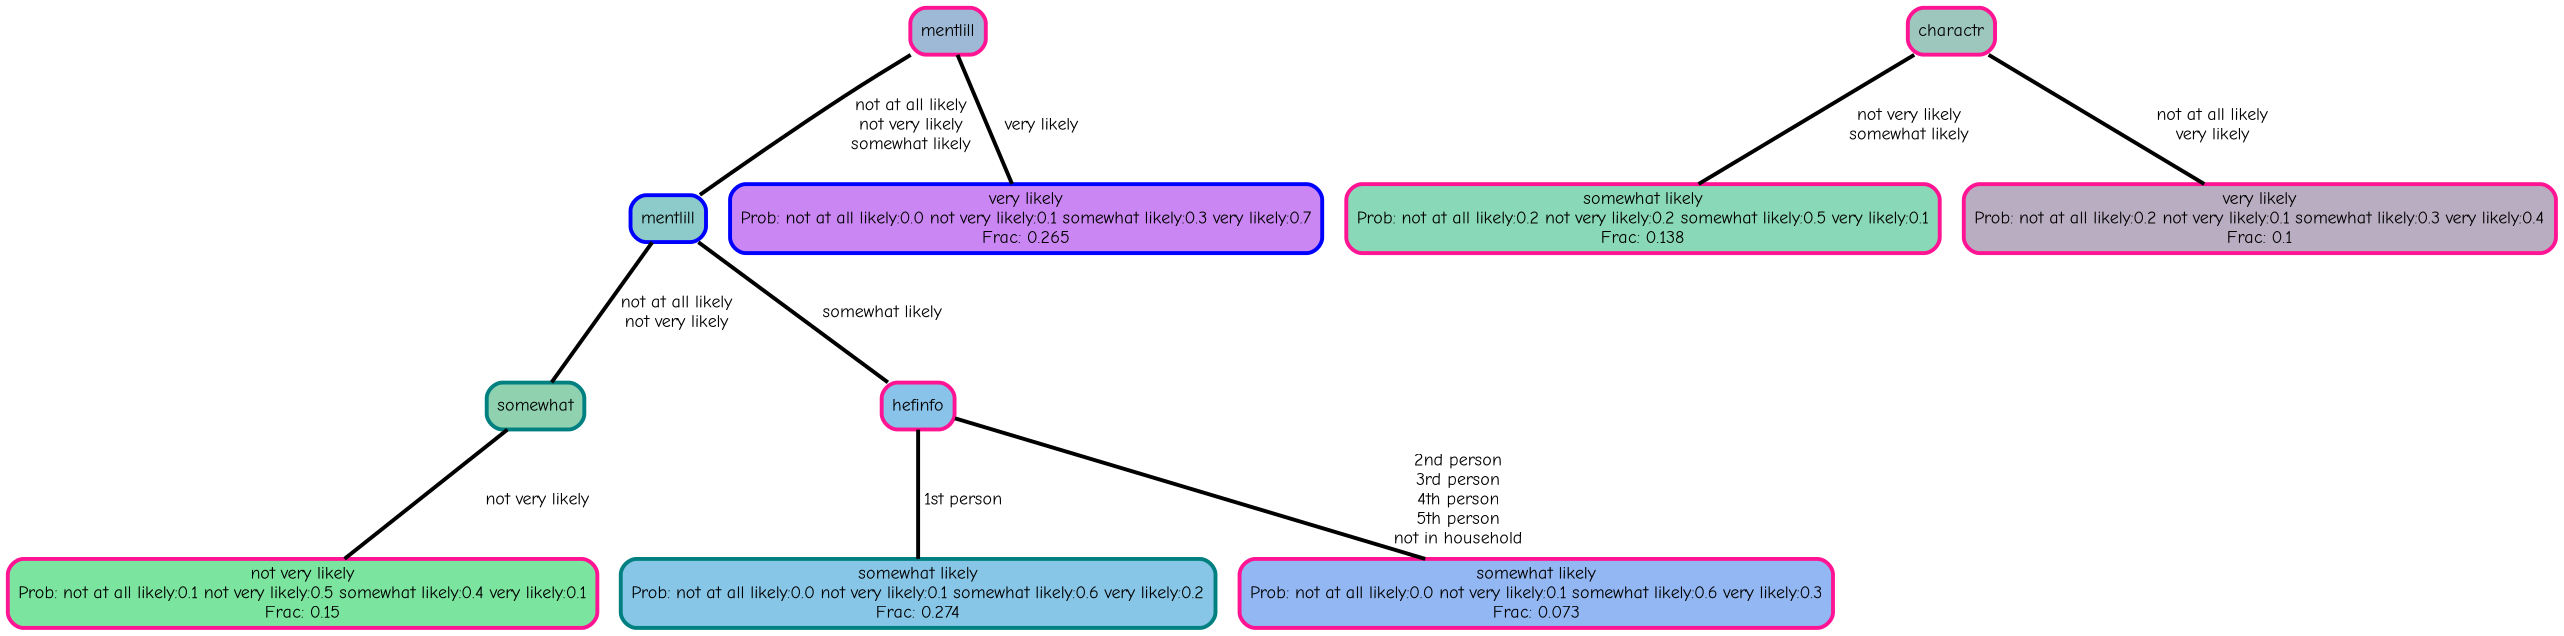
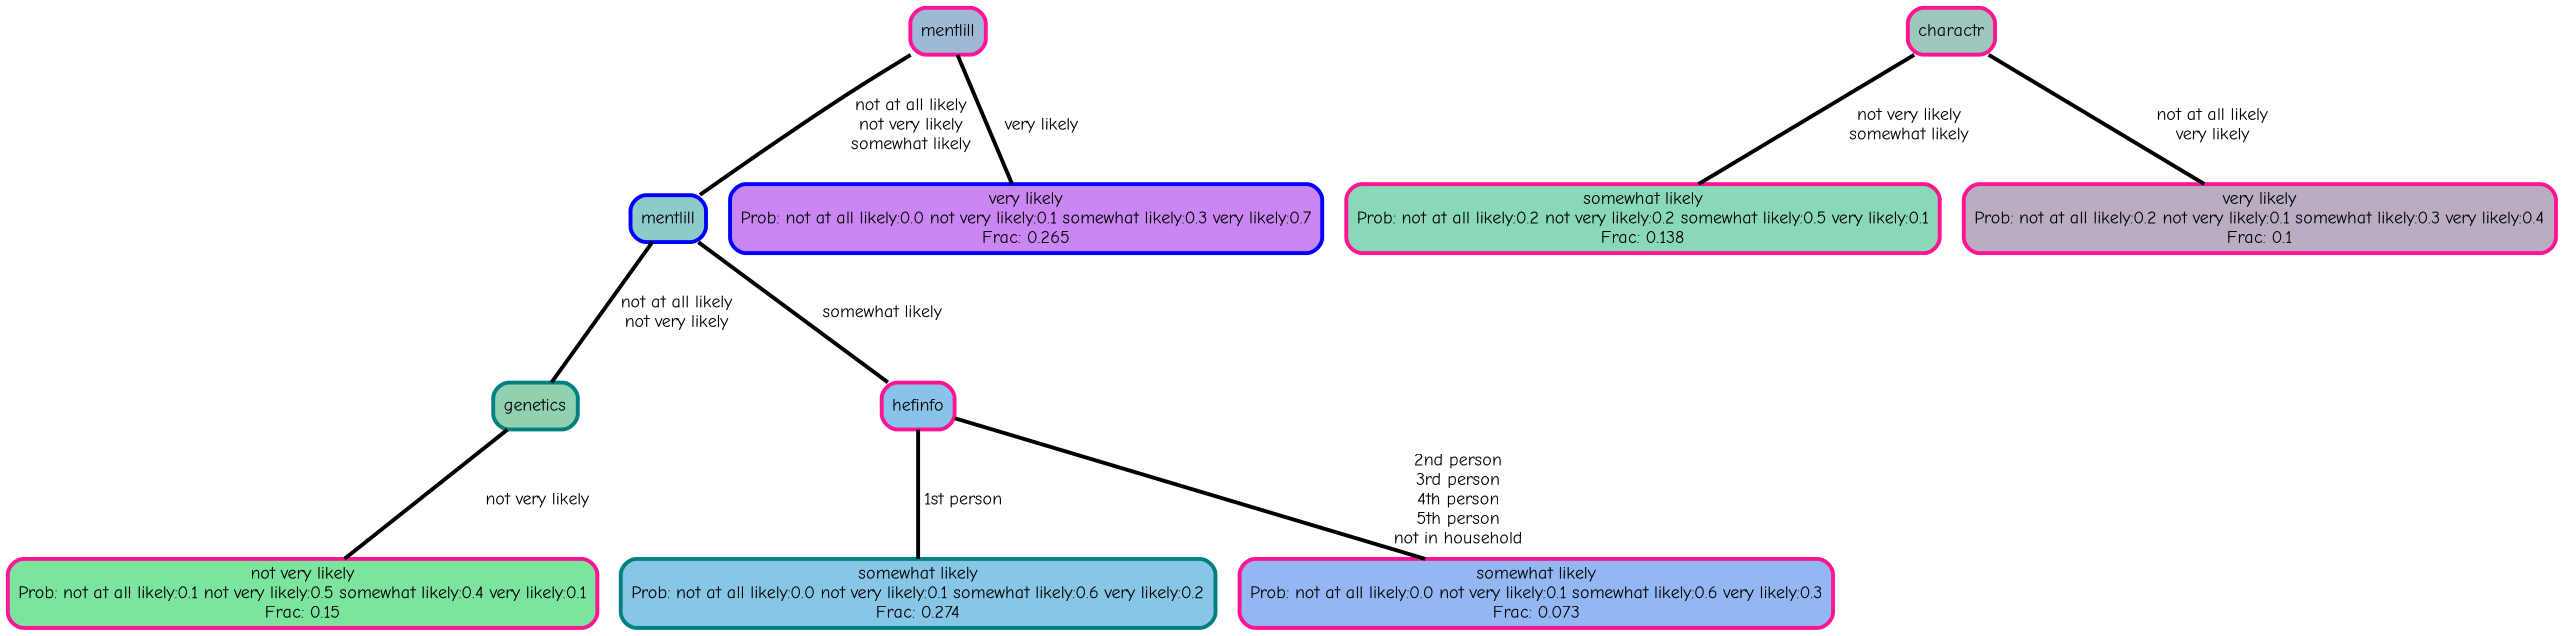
  graph {
    fontname="Comic Neue"
    ranksep="0 equally"
    splines=straight
    node [color=deeppink fontcolor=black fontname="Comic Neue" penwidth=3 shape=box style="filled, rounded"]
    edge [color=black fontname="Comic Neue" penwidth=3]
    n1 [fillcolor="#7be49e" label="not very likely\nProb: not at all likely:0.1 not very likely:0.5 somewhat likely:0.4 very likely:0.1\nFrac: 0.15"]
-   n2 [color=teal fillcolor="#90d2b0" label=somewhat]
+   n2 [color=teal fillcolor="#90d2b0" label=genetics]
    n3 [fillcolor="#9dc7bc" label=charactr]
    n4 [fillcolor="#89d9b8" label="somewhat likely\nProb: not at all likely:0.2 not very likely:0.2 somewhat likely:0.5 very likely:0.1\nFrac: 0.138"]
    n5 [fillcolor="#b9aec1" label="very likely\nProb: not at all likely:0.2 not very likely:0.1 somewhat likely:0.3 very likely:0.4\nFrac: 0.1"]
    n6 [color=blue fillcolor="#8dcbcb" label=mentlill]
    n7 [fillcolor="#8ac3e9" label=hefinfo]
    n8 [color=teal fillcolor="#87c6e7" label="somewhat likely\nProb: not at all likely:0.0 not very likely:0.1 somewhat likely:0.6 very likely:0.2\nFrac: 0.274"]
    n9 [fillcolor="#93b7f2" label="somewhat likely\nProb: not at all likely:0.0 not very likely:0.1 somewhat likely:0.6 very likely:0.3\nFrac: 0.073"]
    n10 [fillcolor="#9db9d6" label=mentlill]
    n11 [color=blue fillcolor="#ca87f3" label="very likely\nProb: not at all likely:0.0 not very likely:0.1 somewhat likely:0.3 very likely:0.7\nFrac: 0.265"]
    subgraph sub_1 {
      rank=same
    }
    n2 -- n1 [label=" not very likely"]
    n3 -- n4 [label=" not very likely\n somewhat likely"]
    n3 -- n5 [label=" not at all likely\n very likely"]
    n6 -- n2 [label=" not at all likely\n not very likely"]
    n6 -- n7 [label=" somewhat likely"]
    n7 -- n8 [label=" 1st person"]
    n7 -- n9 [label=" 2nd person\n 3rd person\n 4th person\n 5th person\n not in household"]
    n10 -- n6 [label=" not at all likely\n not very likely\n somewhat likely"]
    n10 -- n11 [label=" very likely"]
  }
